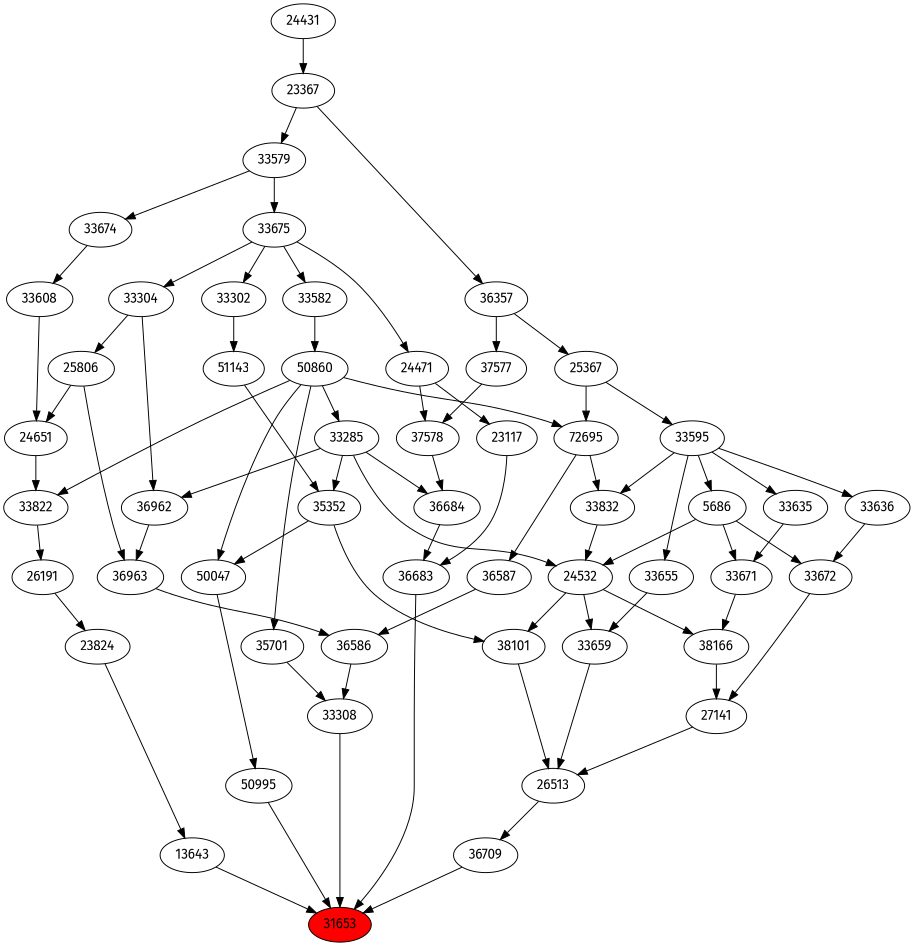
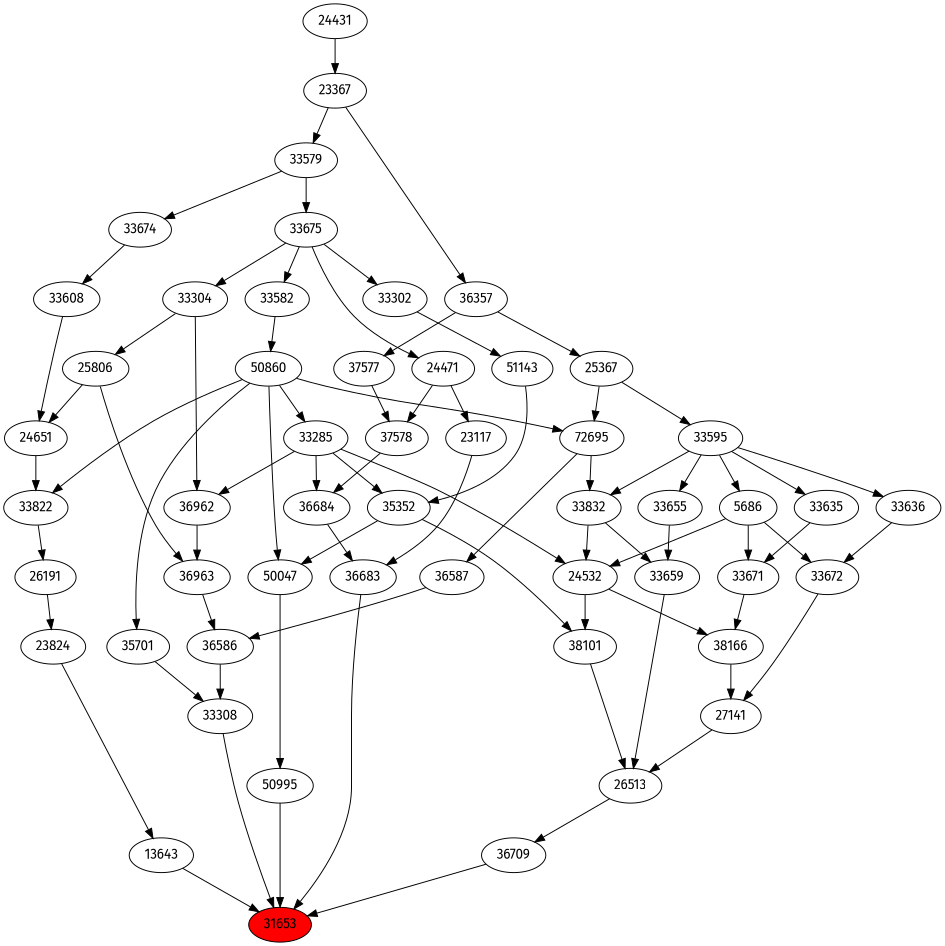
  strict digraph {
    fontname="Fira Sans"
    node [fontname="Fira Sans"]
    edge [fontname="Fira Sans"]
    n1 [fillcolor=red label=31653 style=filled]
    n2 [label=36683]
    n3 [label=50995]
    n4 [label=13643]
    n5 [label=33308]
    n6 [label=36709]
    n7 [label=36684]
    n8 [label=23117]
    n9 [label=50047]
    n10 [label=23824]
    n11 [label=36586]
    n12 [label=35701]
    n13 [label=26513]
    n14 [label=33285]
    n15 [label=35352]
    n16 [label=36962]
    n17 [label=24532]
    n18 [label=38101]
    n19 [label=36963]
    n20 [label=38166]
    n21 [label=37578]
    n22 [label=24471]
    n23 [label=50860]
    n24 [label=33822]
    n25 [label=72695]
    n26 [label=26191]
    n27 [label=36587]
    n28 [label=33832]
    n29 [label=27141]
    n30 [label=33659]
    n31 [label=37577]
    n32 [label=24651]
    n33 [label=33675]
    n34 [label=33582]
    n35 [label=33302]
    n36 [label=33304]
    n37 [label=51143]
    n38 [label=25806]
    n39 [label=33672]
    n40 [label=33655]
    n41 [label=36357]
    n42 [label=25367]
    n43 [label=33595]
    n44 [label=33579]
    n45 [label=33674]
    n46 [label=33608]
    n47 [label=33636]
    n48 [label=5686]
    n49 [label=33635]
    n50 [label=33671]
    n51 [label=23367]
    n52 [label=24431]
    n2 -> n1
    n3 -> n1
    n4 -> n1
    n5 -> n1
    n6 -> n1
    n7 -> n2
    n8 -> n2
    n9 -> n3
    n10 -> n4
    n11 -> n5
    n12 -> n5
    n13 -> n6
    n14 -> n7
    n14 -> n15
    n14 -> n16
    n14 -> n17
    n15 -> n9
    n15 -> n18
    n16 -> n19
    n17 -> n18
    n17 -> n20
    n18 -> n13
    n19 -> n11
    n20 -> n29
    n21 -> n7
    n22 -> n8
    n22 -> n21
    n23 -> n9
    n23 -> n12
    n23 -> n14
    n23 -> n24
    n23 -> n25
    n24 -> n26
    n25 -> n27
    n25 -> n28
    n26 -> n10
    n27 -> n11
    n28 -> n17
-   n17 -> n30
+   n28 -> n30
    n29 -> n13
    n30 -> n13
    n31 -> n21
    n32 -> n24
    n33 -> n22
    n33 -> n34
    n33 -> n35
    n33 -> n36
    n34 -> n23
    n35 -> n37
    n36 -> n16
    n36 -> n38
    n37 -> n15
    n38 -> n19
    n38 -> n32
    n39 -> n29
    n40 -> n30
    n41 -> n31
    n41 -> n42
    n42 -> n25
    n42 -> n43
    n43 -> n28
    n43 -> n40
    n43 -> n47
    n43 -> n48
    n43 -> n49
    n44 -> n33
    n44 -> n45
    n45 -> n46
    n46 -> n32
    n47 -> n39
    n48 -> n17
    n48 -> n39
    n48 -> n50
    n49 -> n50
    n50 -> n20
    n51 -> n41
    n51 -> n44
    n52 -> n51
  }
